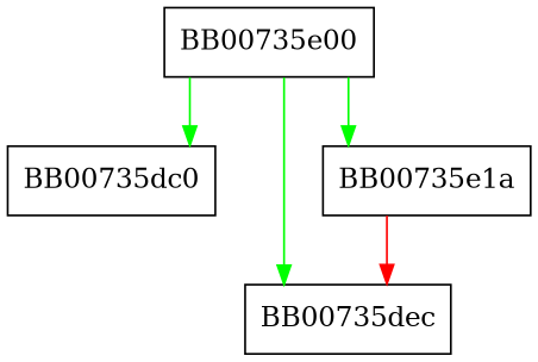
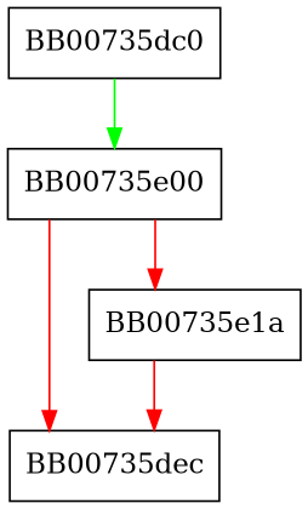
  digraph {
    splines=ortho
    node [shape=box]
    edge [color=green]
    BB00735dc0
    BB00735e00
    BB00735dec
    BB00735e1a
-   BB00735e00 -> BB00735dc0
-   BB00735e00 -> BB00735dec
-   BB00735e00 -> BB00735e1a
+   BB00735dc0 -> BB00735e00
+   BB00735e00 -> BB00735dec [color=red]
+   BB00735e00 -> BB00735e1a [color=red]
    BB00735e1a -> BB00735dec [color=red]
  }
